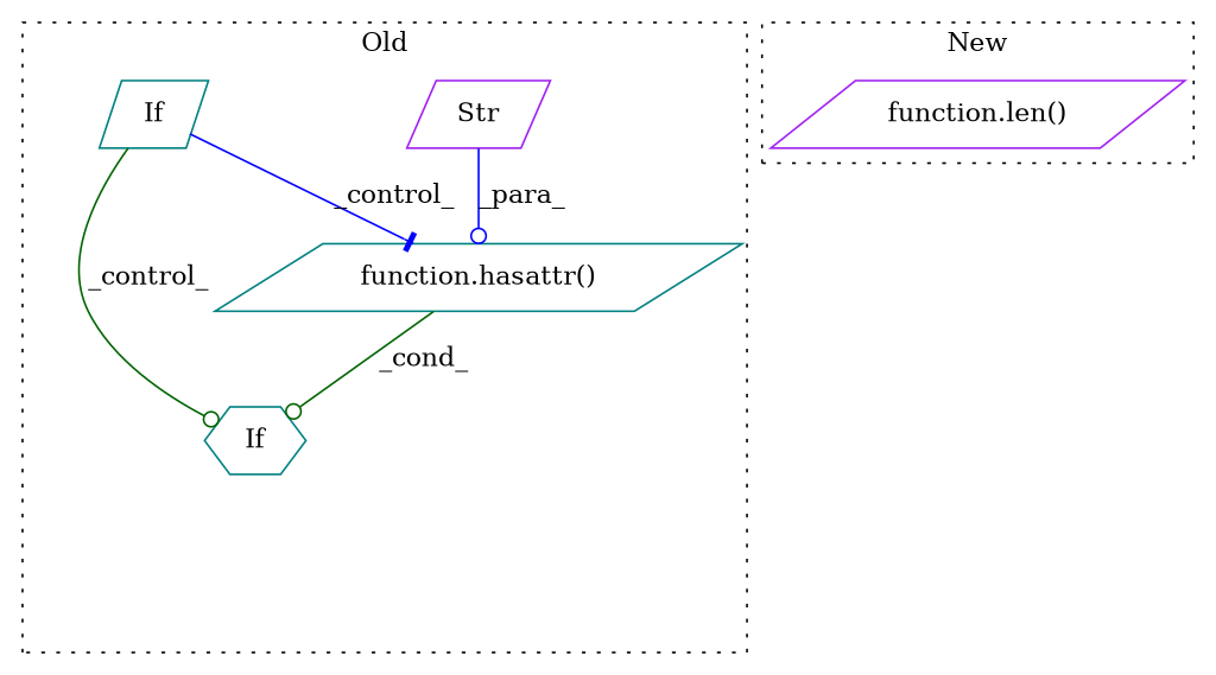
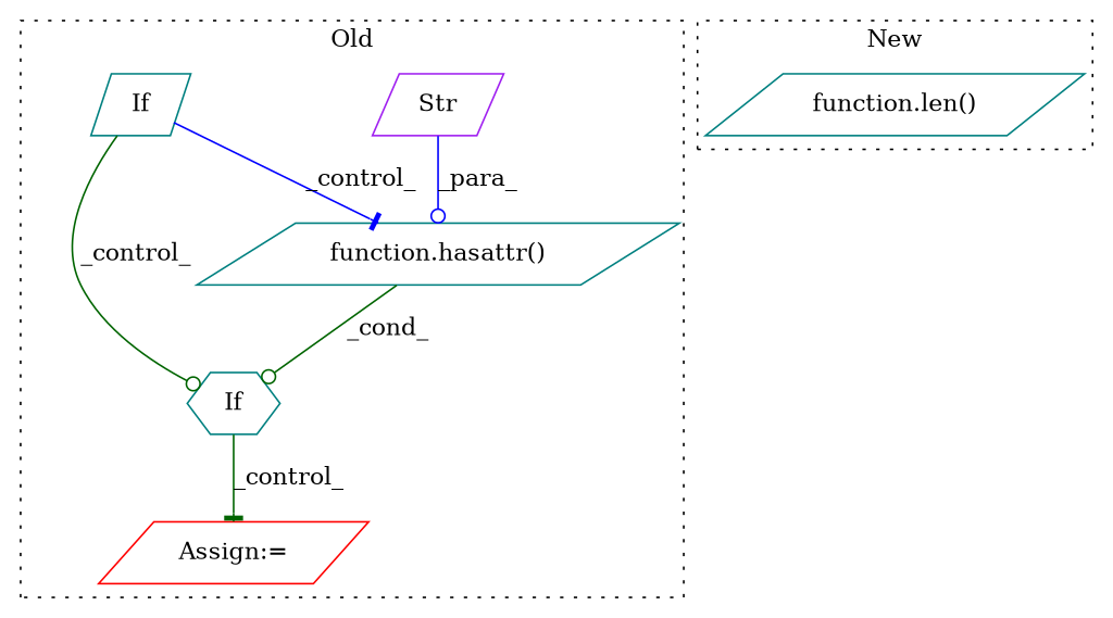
  digraph {
    node [a=75 color=teal l=0 shape=parallelogram]
    edge [arrowhead=odot color=darkgreen]
    n1 [l="8,1" label="function.hasattr()" s="12819,12849"]
    n2 [a=66 color=purple l=11 label=Str s=12838]
    n3 [a=96 label=If s=12819 shape=hexagon]
+   n4 [a=68 color=red l=3 label="Assign:=" s=13017]
    n5 [a=96 label=If s=12728]
-   n6 [color=purple l="4,1" label="function.len()" s="12370,12387"]
+   n6 [l="4,1" label="function.len()" s="12370,12387"]
    subgraph cluster_1 {
      label=Old
      style=dotted
      n1
      n2
      n3
+     n4
      n5
    }
    subgraph cluster_2 {
      label=New
      style=dotted
      n6
    }
    n1 -> n3 [label=_cond_]
    n2 -> n1 [color=blue label=_para_]
+   n3 -> n4 [arrowhead=tee label=_control_]
    n5 -> n1 [arrowhead=tee color=blue label=_control_]
    n5 -> n3 [label=_control_]
  }
